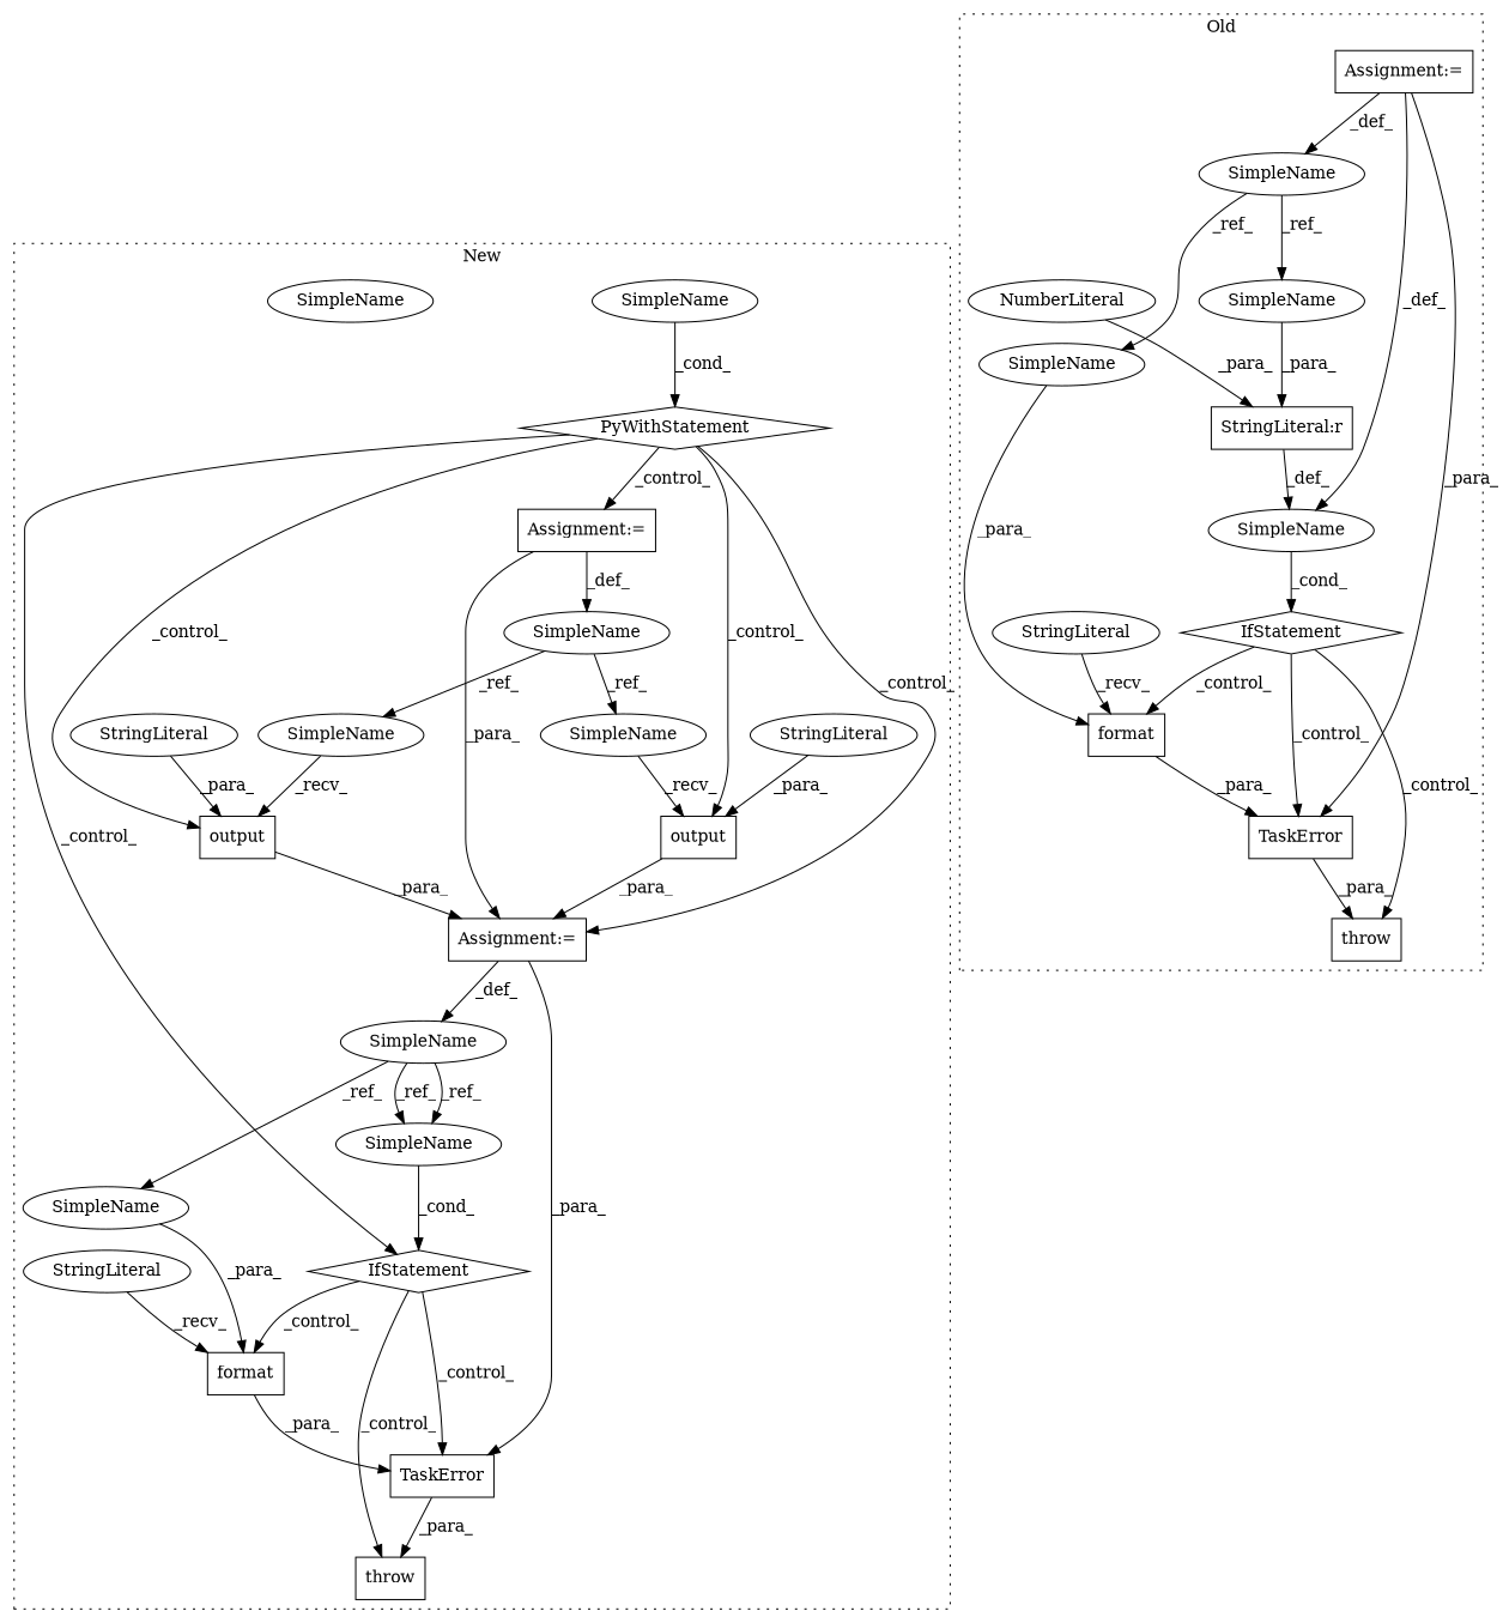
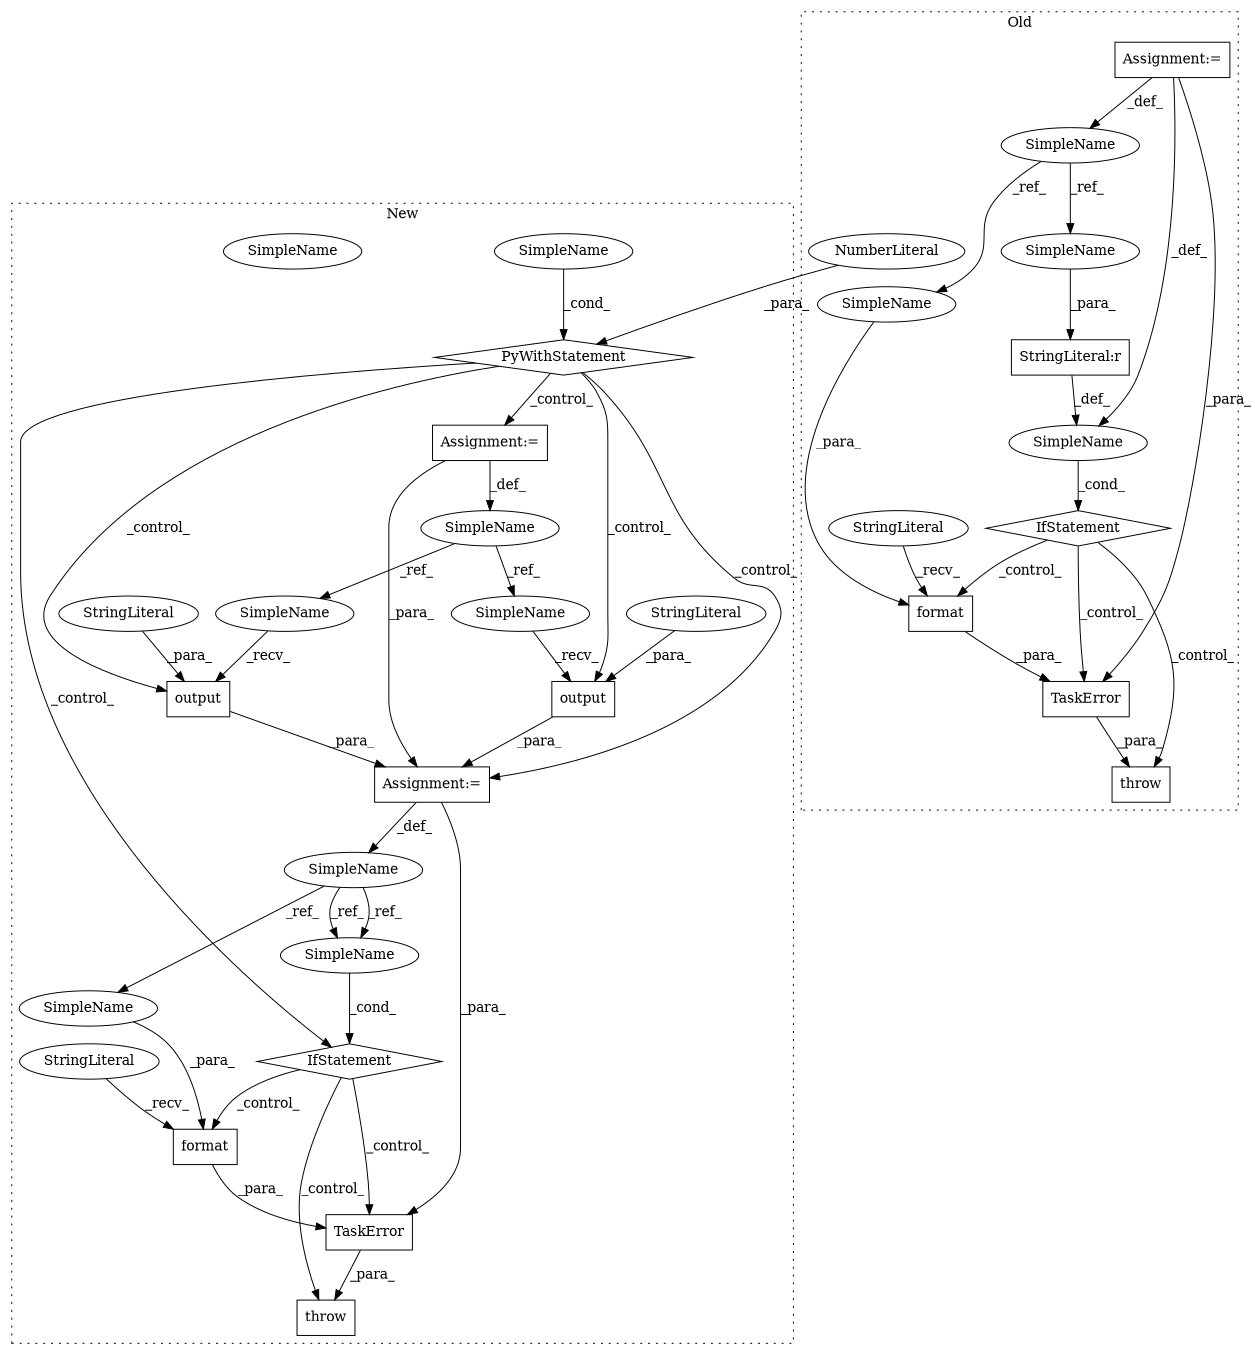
  digraph {
    node [a=42 l=8 shape=ellipse]
    n1 [a=32 l="7,1" label=format s="3220,3233" shape=box]
    n2 [l=6 label=SimpleName s=3103]
    n3 [a=27 l=4 label="StringLiteral:r" s=3142 shape=box]
    n4 [a=25 l="4,2" label=IfStatement s="3132,3147" shape=diamond]
    n5 [a=34 l=1 label=NumberLiteral s=3146]
    n6 [a=32 l="10,1" label=TaskError s="3165,3234" shape=box]
    n7 [label=SimpleName l=""]
    n8 [a=45 l=44 label=StringLiteral s=3175]
    n9 [a=53 l=6 label=throw s=3159 shape=box]
    n10 [a=7 l=1 label="Assignment:=" s=3109 shape=box]
    n11 [l=6 label=SimpleName s=3136]
    n12 [l=6 label=SimpleName s=3227]
    n13 [a=32 l="7,1" label=output s="3410,3425" shape=box]
    n14 [label=SimpleName l=""]
    n15 [a=104 l="10,2" label=PyWithStatement s="3258,3335" shape=diamond]
    n16 [a=32 l="7,1" label=output s="3436,3451" shape=box]
    n17 [a=25 l="4,2" label=IfStatement s="3463,3477" shape=diamond]
    n18 [l=10 label=SimpleName s=3467]
    n19 [a=53 l=6 label=throw s=3491 shape=box]
    n20 [a=32 l="7,1" label=format s="3550,3567" shape=box]
    n21 [a=32 l="10,1" label=TaskError s="3497,3568" shape=box]
    n22 [l=10 label=SimpleName s=3369]
    n23 [label=SimpleName s=3351]
    n24 [a=45 l=42 label=StringLiteral s=3507]
    n25 [a=45 label=StringLiteral s=3443]
    n26 [a=45 label=StringLiteral s=3417]
    n27 [a=7 l=1 label="Assignment:=" s=3379 shape=box]
    n28 [a=7 label="Assignment:=" s=3351 shape=box]
    n29 [l=10 label=SimpleName s=3557]
    n30 [l=10 label=SimpleName s=3467]
    n31 [label=SimpleName s=3401]
    n32 [label=SimpleName s=3427]
    subgraph cluster_1 {
      label=Old
      style=dotted
      n1
      n2
      n3
      n4
      n5
      n6
      n7
      n8
      n9
      n10
      n11
      n12
    }
    subgraph cluster_2 {
      label=New
      style=dotted
      n13
      n14
      n15
      n16
      n17
      n18
      n19
      n20
      n21
      n22
      n23
      n24
      n25
      n26
      n27
      n28
      n29
      n30
      n31
      n32
    }
    n1 -> n6 [label=_para_]
    n2 -> n11 [label=_ref_]
    n2 -> n12 [label=_ref_]
    n3 -> n7 [label=_def_]
    n4 -> n1 [label=_control_]
    n4 -> n6 [label=_control_]
    n4 -> n9 [label=_control_]
-   n5 -> n3 [label=_para_]
+   n5 -> n15 [label=_para_]
    n6 -> n9 [label=_para_]
    n7 -> n4 [label=_cond_]
    n8 -> n1 [label=_recv_]
    n10 -> n2 [label=_def_]
    n10 -> n6 [label=_para_]
    n10 -> n7 [label=_def_]
    n11 -> n3 [label=_para_]
    n12 -> n1 [label=_para_]
    n13 -> n27 [label=_para_]
    n14 -> n15 [label=_cond_]
    n15 -> n13 [label=_control_]
    n15 -> n16 [label=_control_]
    n15 -> n17 [label=_control_]
    n15 -> n27 [label=_control_]
    n15 -> n28 [label=_control_]
    n16 -> n27 [label=_para_]
    n17 -> n19 [label=_control_]
    n17 -> n20 [label=_control_]
    n17 -> n21 [label=_control_]
    n20 -> n21 [label=_para_]
    n21 -> n19 [label=_para_]
    n22 -> n29 [label=_ref_]
    n22 -> n30 [label=_ref_]
    n22 -> n30 [label=_ref_]
    n23 -> n31 [label=_ref_]
    n23 -> n32 [label=_ref_]
    n24 -> n20 [label=_recv_]
    n25 -> n16 [label=_para_]
    n26 -> n13 [label=_para_]
    n27 -> n21 [label=_para_]
    n27 -> n22 [label=_def_]
    n28 -> n23 [label=_def_]
    n28 -> n27 [label=_para_]
    n29 -> n20 [label=_para_]
    n30 -> n17 [label=_cond_]
    n31 -> n13 [label=_recv_]
    n32 -> n16 [label=_recv_]
  }
